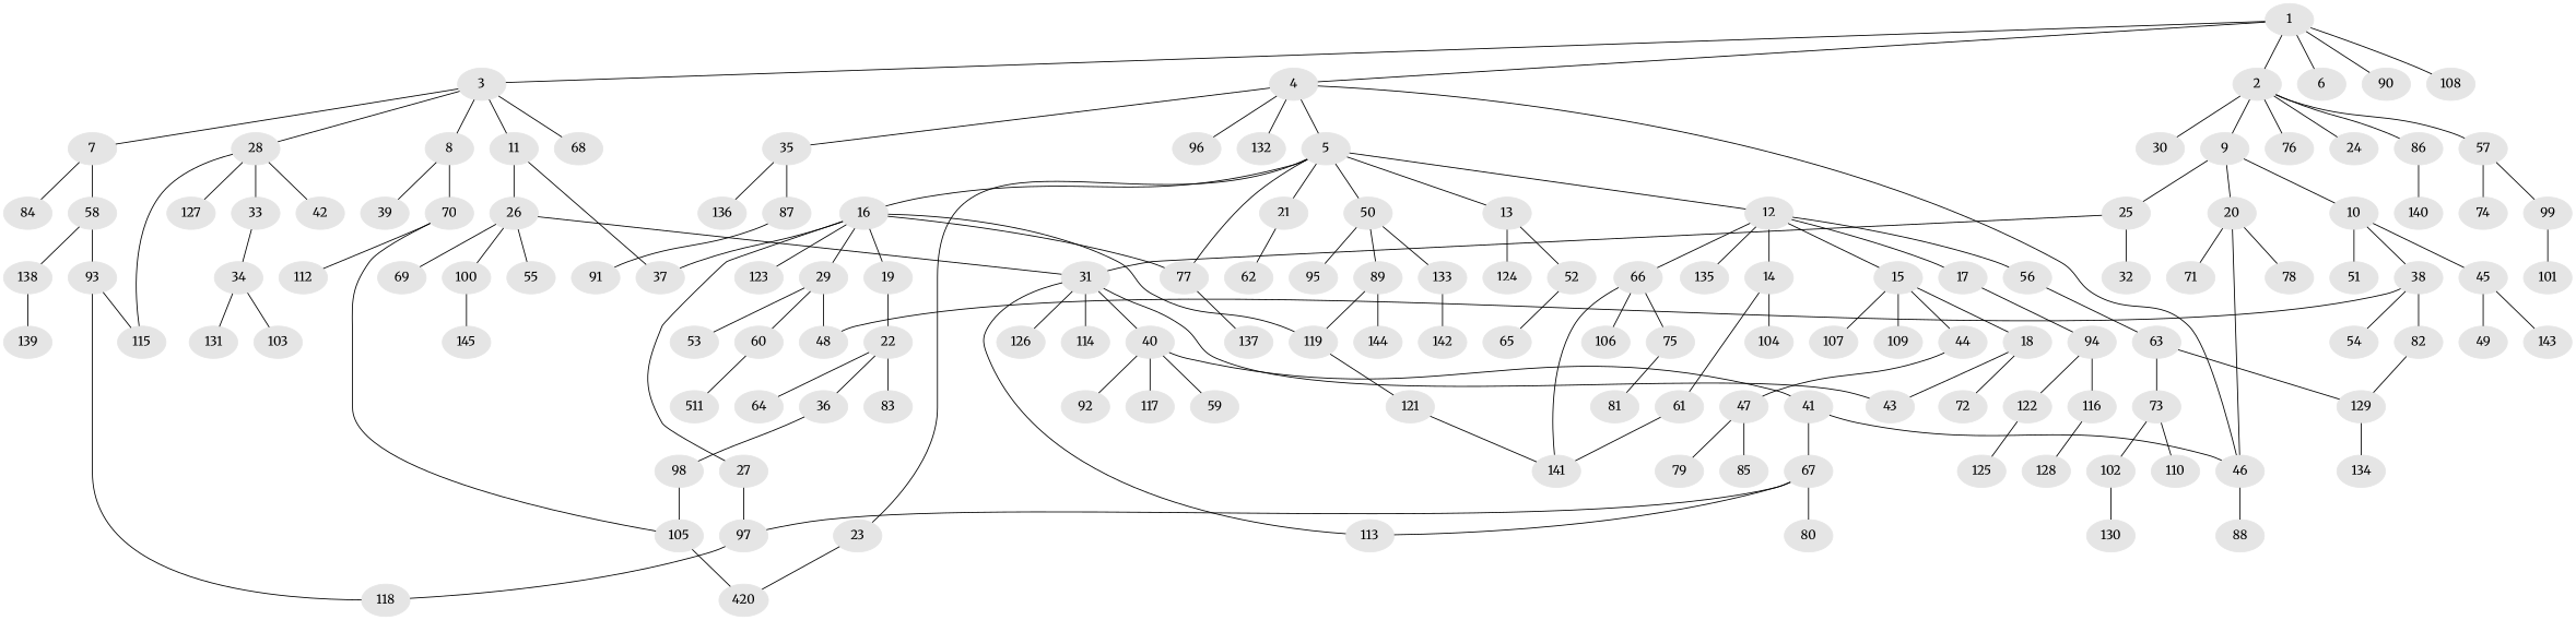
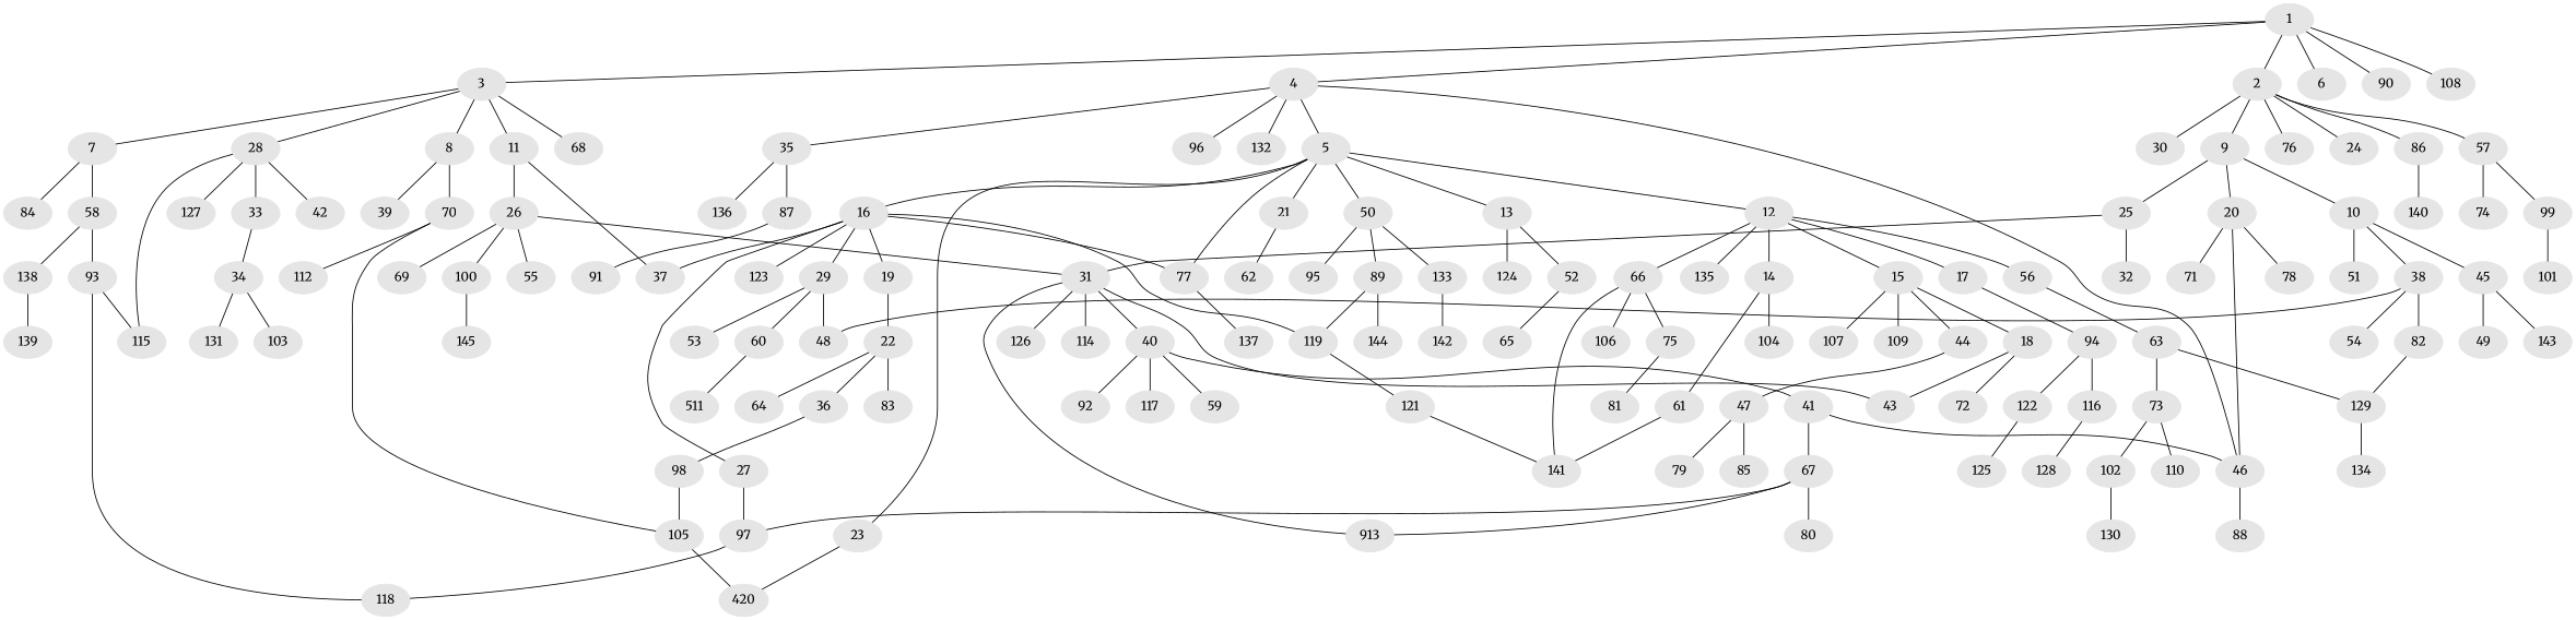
  graph {
    fontname=Merriweather
    node [color=gray90 fontname=Merriweather style=filled]
    edge [fontname=Merriweather]
    1
    2
    3
    4
    6
    90
    108
    9
    24
    30
    57
    76
    86
    7
    8
    11
    28
    68
    5
    35
    46
    96
    132
    10
    20
    25
    74
    99
    140
    58
    84
    39
    70
    26
    37
    33
    42
    115
    127
    12
    13
    16
    21
    23
    50
    77
    87
    136
    88
    14
    15
    17
    56
    66
    135
    52
    124
    19
    27
    29
    119
    123
    62
    n64 [label=420]
    89
    95
    133
    137
    93
    138
    105
    112
    38
    45
    51
    71
    78
    31
    32
    48
    54
    82
    49
    143
    55
    69
    100
    61
    104
    18
    44
    107
    109
    94
    63
    141
    75
    106
    65
    43
    72
    47
    22
    97
    53
    60
    121
    116
    122
    36
    64
    83
    98
    40
-   113
+   113 [label=913]
    114
    126
    145
    118
    34
    n121 [label=511]
    41
    59
    92
    117
    103
    131
    91
    129
    67
    80
    79
    85
    144
    142
    73
    101
    139
    102
    110
    134
    81
    130
    128
    125
    1 -- 2
    1 -- 3
    1 -- 4
    1 -- 6
    1 -- 90
    1 -- 108
    2 -- 9
    2 -- 24
    2 -- 30
    2 -- 57
    2 -- 76
    2 -- 86
    3 -- 7
    3 -- 8
    3 -- 11
    3 -- 28
    3 -- 68
    4 -- 5
    4 -- 35
    4 -- 46
    4 -- 96
    4 -- 132
    9 -- 10
    9 -- 20
    9 -- 25
    57 -- 74
    57 -- 99
    86 -- 140
    7 -- 58
    7 -- 84
    8 -- 39
    8 -- 70
    11 -- 26
    11 -- 37
    28 -- 33
    28 -- 42
    28 -- 115
    28 -- 127
    5 -- 12
    5 -- 13
    5 -- 16
    5 -- 21
    5 -- 23
    5 -- 50
    5 -- 77
    35 -- 87
    35 -- 136
    46 -- 88
    10 -- 38
    10 -- 45
    10 -- 51
    20 -- 46
    20 -- 71
    20 -- 78
    25 -- 31
    25 -- 32
    99 -- 101
    58 -- 93
    58 -- 138
    70 -- 105
    70 -- 112
    26 -- 31
    26 -- 55
    26 -- 69
    26 -- 100
    33 -- 34
    12 -- 14
    12 -- 15
    12 -- 17
    12 -- 56
    12 -- 66
    12 -- 135
    13 -- 52
    13 -- 124
    16 -- 37
    16 -- 77
    16 -- 19
    16 -- 27
    16 -- 29
    16 -- 119
    16 -- 123
    21 -- 62
    23 -- n64
    50 -- 89
    50 -- 95
    50 -- 133
    77 -- 137
    87 -- 91
    14 -- 61
    14 -- 104
    15 -- 18
    15 -- 44
    15 -- 107
    15 -- 109
    17 -- 94
    56 -- 63
    66 -- 141
    66 -- 75
    66 -- 106
    52 -- 65
    19 -- 22
    27 -- 97
    29 -- 48
    29 -- 53
    29 -- 60
    119 -- 121
    89 -- 119
    89 -- 144
    133 -- 142
    93 -- 115
    93 -- 118
    138 -- 139
    105 -- n64
    38 -- 48
    38 -- 54
    38 -- 82
    45 -- 49
    45 -- 143
    31 -- 43
    31 -- 40
    31 -- 113
    31 -- 114
    31 -- 126
    82 -- 129
    100 -- 145
    61 -- 141
    18 -- 43
    18 -- 72
    44 -- 47
    94 -- 116
    94 -- 122
    63 -- 129
    63 -- 73
    75 -- 81
    47 -- 79
    47 -- 85
    22 -- 36
    22 -- 64
    22 -- 83
    97 -- 118
    60 -- n121
    121 -- 141
    116 -- 128
    122 -- 125
    36 -- 98
    98 -- 105
    40 -- 41
    40 -- 59
    40 -- 92
    40 -- 117
    34 -- 103
    34 -- 131
    41 -- 46
    41 -- 67
    129 -- 134
    67 -- 97
    67 -- 113
    67 -- 80
    73 -- 102
    73 -- 110
    102 -- 130
  }
